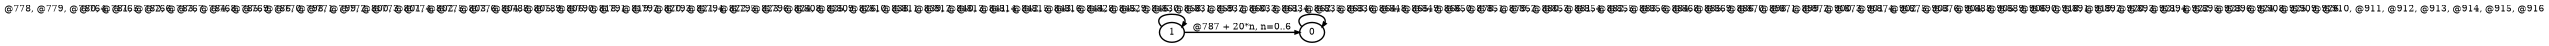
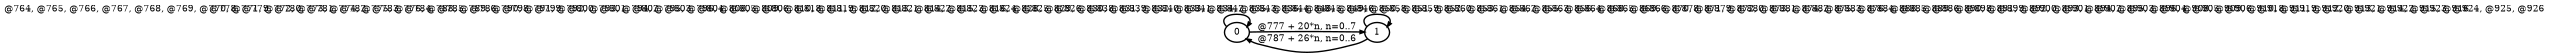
  digraph {
    rankdir=LR
    node [fontsize=20 penwidth=3 shape=oval style=rounded]
    edge [arrowsize=1 color=black fontsize=20 penwidth=3 style=bold]
    0
    1
    0 -> 0 [label="@764, @765, @766, @767, @768, @769, @770, @771, @772, @773, @774, @775, @776, @788, @789, @790, @791, @792, @793, @794, @795, @796, @808, @809, @810, @811, @812, @813, @814, @815, @816, @828, @829, @830, @831, @832, @833, @834, @835, @836, @848, @849, @850, @851, @852, @853, @854, @855, @856, @868, @869, @870, @871, @872, @873, @874, @875, @876, @888, @889, @890, @891, @892, @893, @894, @895, @896, @908, @909, @910, @911, @912, @913, @914, @915, @916"]
-   1 -> 0 [label="@787 + 20*n, n=0..6"]
+   0 -> 1 [label="@777 + 20*n, n=0..7"]
+   1 -> 0 [label="@787 + 26*n, n=0..6"]
    1 -> 1 [label="@778, @779, @780, @781, @782, @783, @784, @785, @786, @798, @799, @800, @801, @802, @803, @804, @805, @806, @818, @819, @820, @821, @822, @823, @824, @825, @826, @838, @839, @840, @841, @842, @843, @844, @845, @846, @858, @859, @860, @861, @862, @863, @864, @865, @866, @878, @879, @880, @881, @882, @883, @884, @885, @886, @898, @899, @900, @901, @902, @903, @904, @905, @906, @918, @919, @920, @921, @922, @923, @924, @925, @926"]
  }
